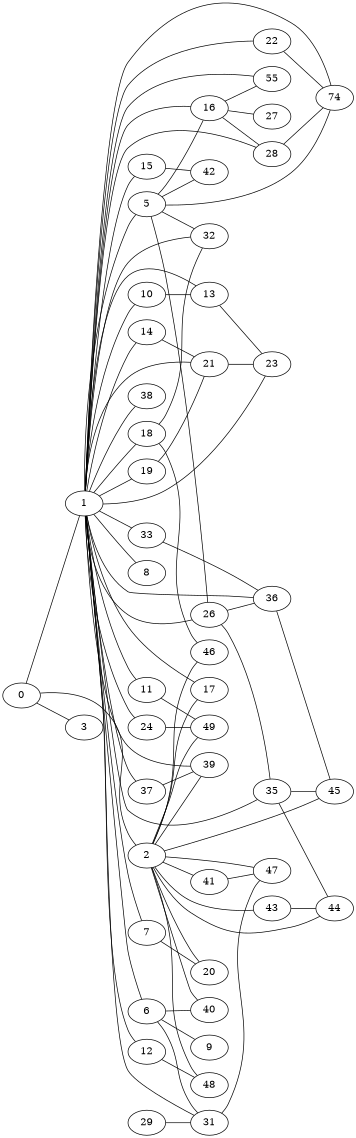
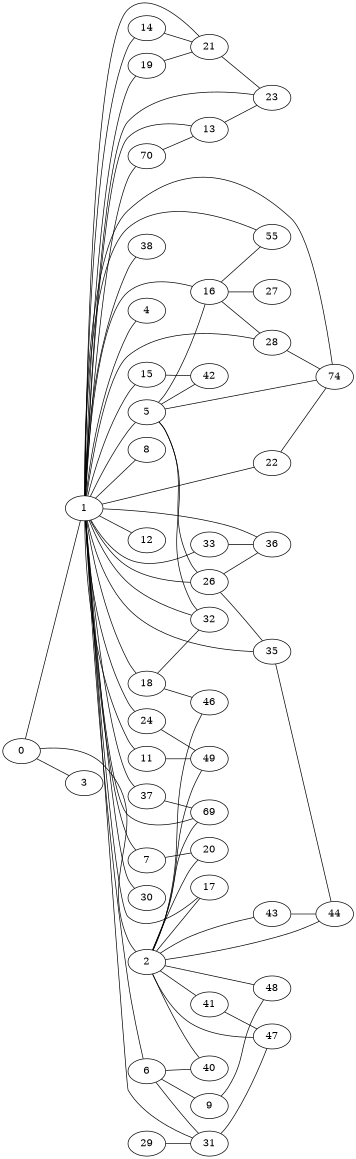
  graph {
    rankdir=LR
    0
    1
    2
    3
+   4
    5
    6
    7
    8
-   10
+   10 [label=70]
    11
    12
    13
    14
    15
    16
    17
    18
    19
    21
    22
    23
    24
    n24 [label=55]
    26
    28
+   30
    31
    32
    33
    n31 [label=74]
    35
    36
    37
    38
-   39
+   39 [label=69]
    20
    40
    41
    43
    44
-   45
    46
    47
    48
    49
    42
    9
    27
    29
    0 -- 1
    0 -- 2
    0 -- 3
+   1 -- 4
    1 -- 5
    1 -- 6
    1 -- 7
    1 -- 8
    1 -- 10
    1 -- 11
    1 -- 12
    1 -- 13
    1 -- 14
    1 -- 15
    1 -- 16
    1 -- 17
    1 -- 18
    1 -- 19
    1 -- 21
    1 -- 22
    1 -- 23
    1 -- 24
    1 -- n24
    1 -- 26
    1 -- 28
+   1 -- 30
    1 -- 31
    1 -- 32
    1 -- 33
    1 -- n31
    1 -- 35
    1 -- 36
    1 -- 37
    1 -- 38
    1 -- 39
    2 -- 17
    2 -- 39
    2 -- 20
    2 -- 40
    2 -- 41
    2 -- 43
    2 -- 44
-   2 -- 45
    2 -- 46
    2 -- 47
    2 -- 48
    2 -- 49
    5 -- 16
    5 -- 26
    5 -- 32
    5 -- n31
    5 -- 42
    6 -- 31
    6 -- 40
    6 -- 9
    7 -- 20
    10 -- 13
    11 -- 49
-   12 -- 48
+   9 -- 48
    13 -- 23
    14 -- 21
    15 -- 42
    16 -- n24
    16 -- 28
    16 -- 27
    18 -- 32
    18 -- 46
    19 -- 21
    21 -- 23
    22 -- n31
    24 -- 49
    26 -- 35
    26 -- 36
    28 -- n31
    31 -- 47
    33 -- 36
    35 -- 44
-   35 -- 45
-   36 -- 45
    37 -- 39
    41 -- 47
    43 -- 44
    29 -- 31
  }
